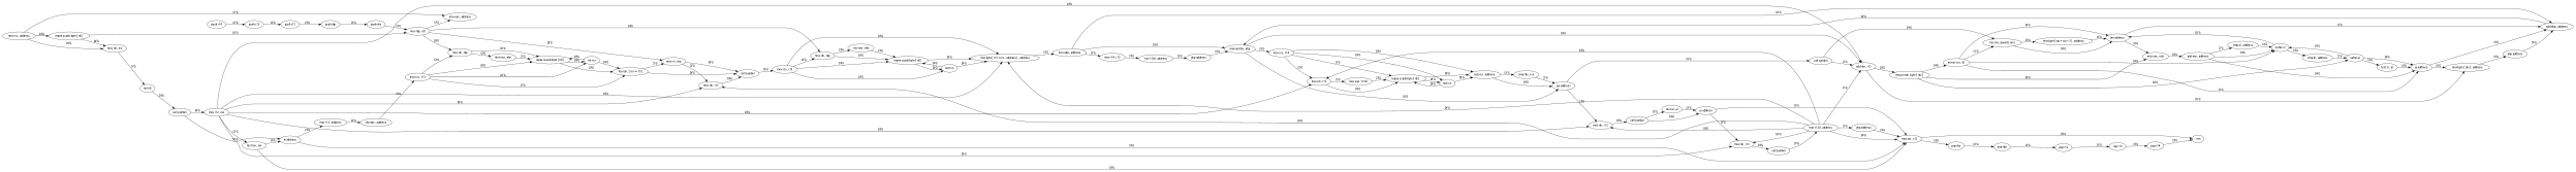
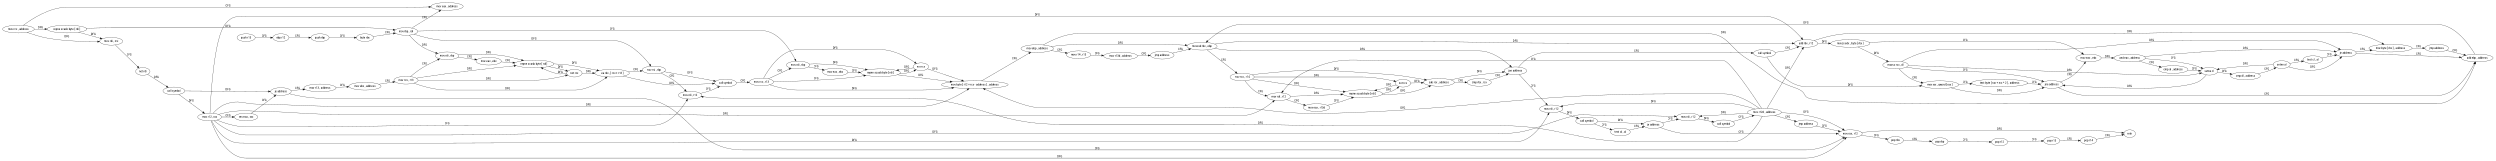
  digraph {
    fontname="Roboto Condensed"
    rankdir=LR
    node [fontname="Roboto Condensed"]
    edge [fontname="Roboto Condensed"]
-   n1 [label="push r14"]
    n2 [label="push r13"]
-   n3 [label="push r12"]
+   n3 [label="ebp r12"]
    n4 [label="push rbp"]
-   n5 [label="push rbx"]
+   n5 [label="byte rbx"]
    n6 [label="mov rbp , rdi"]
    n7 [label="mov eax , address"]
    n8 [label="mov rdi , rbp"]
    n9 [label="mov rsi , rbp"]
    n10 [label="mov rdi , rbp"]
    n11 [label="repne scasb byte [ rdi ]"]
    n12 [label="mov eax , ebx"]
    n13 [label="mov rdi , r12"]
    n14 [label="call symbol"]
    n15 [label="repne scasb byte [ rdi ]"]
    n16 [label="mov eax , ebx"]
    n17 [label="mov rcx , address"]
    n18 [label="repne scasb byte [ rdi ]"]
    n19 [label="mov rdi , rcx"]
    n20 [label="not rdi"]
    n21 [label="call symbol"]
    n22 [label="mov r12 , rax"]
    n23 [label="je address"]
    n24 [label="test rax , rax"]
    n25 [label="mov rax , r12"]
    n26 [label="mov byte [ r12 + rcx - address ] , address"]
    n27 [label="mov rdi , r12"]
    n28 [label="mov rdi , r12"]
    n29 [label="mov rdi , r12"]
    n30 [label="add rbx , r12"]
    n31 [label="mov r13 , address"]
    n32 [label="pop rbx"]
    n33 [label=retn]
    n34 [label="mov ebp , address"]
    n35 [label="repne scasb byte [ rdi ]"]
    n36 [label="mov eax , r13d"]
    n37 [label="call symbol"]
    n38 [label="call symbol"]
    n39 [label="movzx edx , byte [ rbx ]"]
    n40 [label="mov byte [ rbx ] , address"]
-   n41 [label="rbx ebx , address"]
+   n41 [label="mov ebx , address"]
    n42 [label="pop rbp"]
    n43 [label="mov rcx , r13"]
    n44 [label="pop r12"]
    n45 [label="pop r13"]
    n46 [label="pop r14"]
    n47 [label="not rcx"]
    n48 [label="lea rdx , [ rcx + r13 ]"]
    n49 [label="mov rcx , r13"]
    n50 [label="not rcx"]
    n51 [label="mov r14 , r13"]
    n52 [label="movsxd rbx , ebp"]
    n53 [label="add ebp , address"]
    n54 [label="mov r13d , address"]
    n55 [label="mov rcx , r14"]
    n56 [label="jae address"]
    n57 [label="jmp address"]
    n58 [label="not rcx"]
    n59 [label="sub rcx , address"]
    n60 [label="call symbol"]
    n61 [label="cmp rbx , rcx"]
    n62 [label="mov rax , qword [ rax ]"]
    n63 [label="test al , al"]
    n64 [label="je address"]
    n65 [label="jne address"]
    n66 [label="test byte [ rax + rcx * 2 ] , address"]
    n67 [label="mov r12d , address"]
    n68 [label="movsx rcx , dl"]
    n69 [label="mov eax , edx"]
    n70 [label="setne al"]
    n71 [label="jmp address"]
    n72 [label="setne cl"]
    n73 [label="je address"]
    n74 [label="and eax , address"]
    n75 [label="test cl , al"]
    n76 [label="cmp dl , address"]
    n77 [label="cmp al , address"]
    n78 [label="jmp address"]
-   n1 -> n2 [label=CFG]
    n2 -> n3 [label=CFG]
    n3 -> n4 [label=CFG]
    n4 -> n5 [label=CFG]
    n5 -> n6 [label=CFG]
    n6 -> n7 [label=CFG]
    n6 -> n8 [label=DFG]
    n6 -> n9 [label=DFG]
    n6 -> n10 [label=DFG]
    n8 -> n11 [label=DFG]
    n8 -> n12 [label=CFG]
    n9 -> n13 [label=CFG]
    n9 -> n14 [label=DFG]
    n10 -> n15 [label=DFG]
    n10 -> n16 [label=CFG]
    n11 -> n47 [label=DFG]
    n11 -> n48 [label=DFG]
    n12 -> n11 [label=CFG]
    n13 -> n14 [label=DFG]
    n14 -> n49 [label=CFG]
    n15 -> n26 [label=DFG]
    n15 -> n50 [label=DFG]
    n16 -> n15 [label=CFG]
    n17 -> n7 [label=CFG]
    n17 -> n18 [label=DFG]
    n17 -> n19 [label=DFG]
    n18 -> n6 [label=DFG]
    n18 -> n19 [label=DFG]
    n19 -> n20 [label=DFG]
    n20 -> n21 [label=DFG]
    n21 -> n22 [label=DFG]
    n21 -> n23 [label=DFG]
    n22 -> n13 [label=DFG]
    n22 -> n24 [label=CFG]
-   n24 -> n25 [label=DFG]
+   n22 -> n25 [label=DFG]
    n22 -> n26 [label=DFG]
    n22 -> n27 [label=DFG]
    n22 -> n28 [label=DFG]
    n22 -> n29 [label=DFG]
    n22 -> n30 [label=DFG]
    n23 -> n25 [label=CFG]
    n23 -> n31 [label=CFG]
    n24 -> n23 [label=CFG]
    n25 -> n32 [label=CFG]
    n25 -> n33 [label=DFG]
    n26 -> n34 [label=CFG]
    n27 -> n35 [label=DFG]
    n27 -> n36 [label=CFG]
    n28 -> n37 [label=DFG]
    n29 -> n38 [label=DFG]
    n30 -> n39 [label=DFG]
    n30 -> n40 [label=DFG]
    n31 -> n41 [label=CFG]
    n32 -> n42 [label=CFG]
    n34 -> n51 [label=CFG]
    n34 -> n52 [label=DFG]
    n34 -> n53 [label=DFG]
    n35 -> n58 [label=DFG]
    n35 -> n59 [label=DFG]
    n36 -> n35 [label=CFG]
    n37 -> n63 [label=CFG]
    n37 -> n64 [label=DFG]
    n38 -> n67 [label=CFG]
    n39 -> n68 [label=DFG]
    n39 -> n69 [label=DFG]
-   n39 -> n70 [label=DFG]
    n40 -> n71 [label=CFG]
    n41 -> n43 [label=CFG]
    n42 -> n44 [label=CFG]
    n43 -> n8 [label=CFG]
    n43 -> n11 [label=DFG]
    n43 -> n47 [label=DFG]
    n43 -> n48 [label=DFG]
    n44 -> n45 [label=CFG]
    n45 -> n46 [label=CFG]
    n46 -> n33 [label=CFG]
    n47 -> n11 [label=DFG]
    n47 -> n48 [label=DFG]
    n48 -> n9 [label=CFG]
    n48 -> n14 [label=DFG]
    n49 -> n10 [label=CFG]
    n49 -> n15 [label=DFG]
    n49 -> n26 [label=DFG]
    n49 -> n50 [label=DFG]
    n50 -> n15 [label=DFG]
    n50 -> n26 [label=DFG]
    n51 -> n54 [label=CFG]
    n52 -> n30 [label=DFG]
    n52 -> n55 [label=CFG]
    n52 -> n56 [label=DFG]
    n53 -> n52 [label=DFG]
    n54 -> n57 [label=CFG]
    n55 -> n27 [label=CFG]
    n55 -> n35 [label=DFG]
    n55 -> n58 [label=DFG]
    n55 -> n59 [label=DFG]
    n56 -> n28 [label=CFG]
    n56 -> n60 [label=CFG]
    n57 -> n52 [label=CFG]
    n58 -> n35 [label=DFG]
    n58 -> n59 [label=DFG]
    n59 -> n56 [label=DFG]
    n59 -> n61 [label=CFG]
    n60 -> n30 [label=CFG]
    n60 -> n62 [label=DFG]
    n61 -> n56 [label=CFG]
    n62 -> n65 [label=DFG]
    n62 -> n66 [label=CFG]
    n63 -> n64 [label=CFG]
    n64 -> n25 [label=CFG]
    n64 -> n29 [label=CFG]
    n65 -> n53 [label=CFG]
    n65 -> n69 [label=CFG]
    n66 -> n65 [label=CFG]
    n67 -> n13 [label=DFG]
    n67 -> n25 [label=DFG]
    n67 -> n26 [label=DFG]
    n67 -> n27 [label=DFG]
    n67 -> n28 [label=DFG]
    n67 -> n29 [label=DFG]
    n67 -> n30 [label=DFG]
    n67 -> n78 [label=CFG]
    n68 -> n62 [label=CFG]
    n68 -> n65 [label=DFG]
    n68 -> n72 [label=DFG]
    n68 -> n73 [label=DFG]
    n69 -> n74 [label=DFG]
    n70 -> n72 [label=DFG]
    n70 -> n73 [label=DFG]
    n70 -> n75 [label=CFG]
    n71 -> n53 [label=CFG]
    n72 -> n65 [label=DFG]
    n72 -> n76 [label=CFG]
    n73 -> n40 [label=CFG]
    n73 -> n53 [label=CFG]
    n74 -> n72 [label=DFG]
    n74 -> n73 [label=DFG]
    n74 -> n77 [label=CFG]
    n75 -> n73 [label=CFG]
    n76 -> n70 [label=CFG]
    n77 -> n72 [label=CFG]
    n78 -> n25 [label=CFG]
  }
